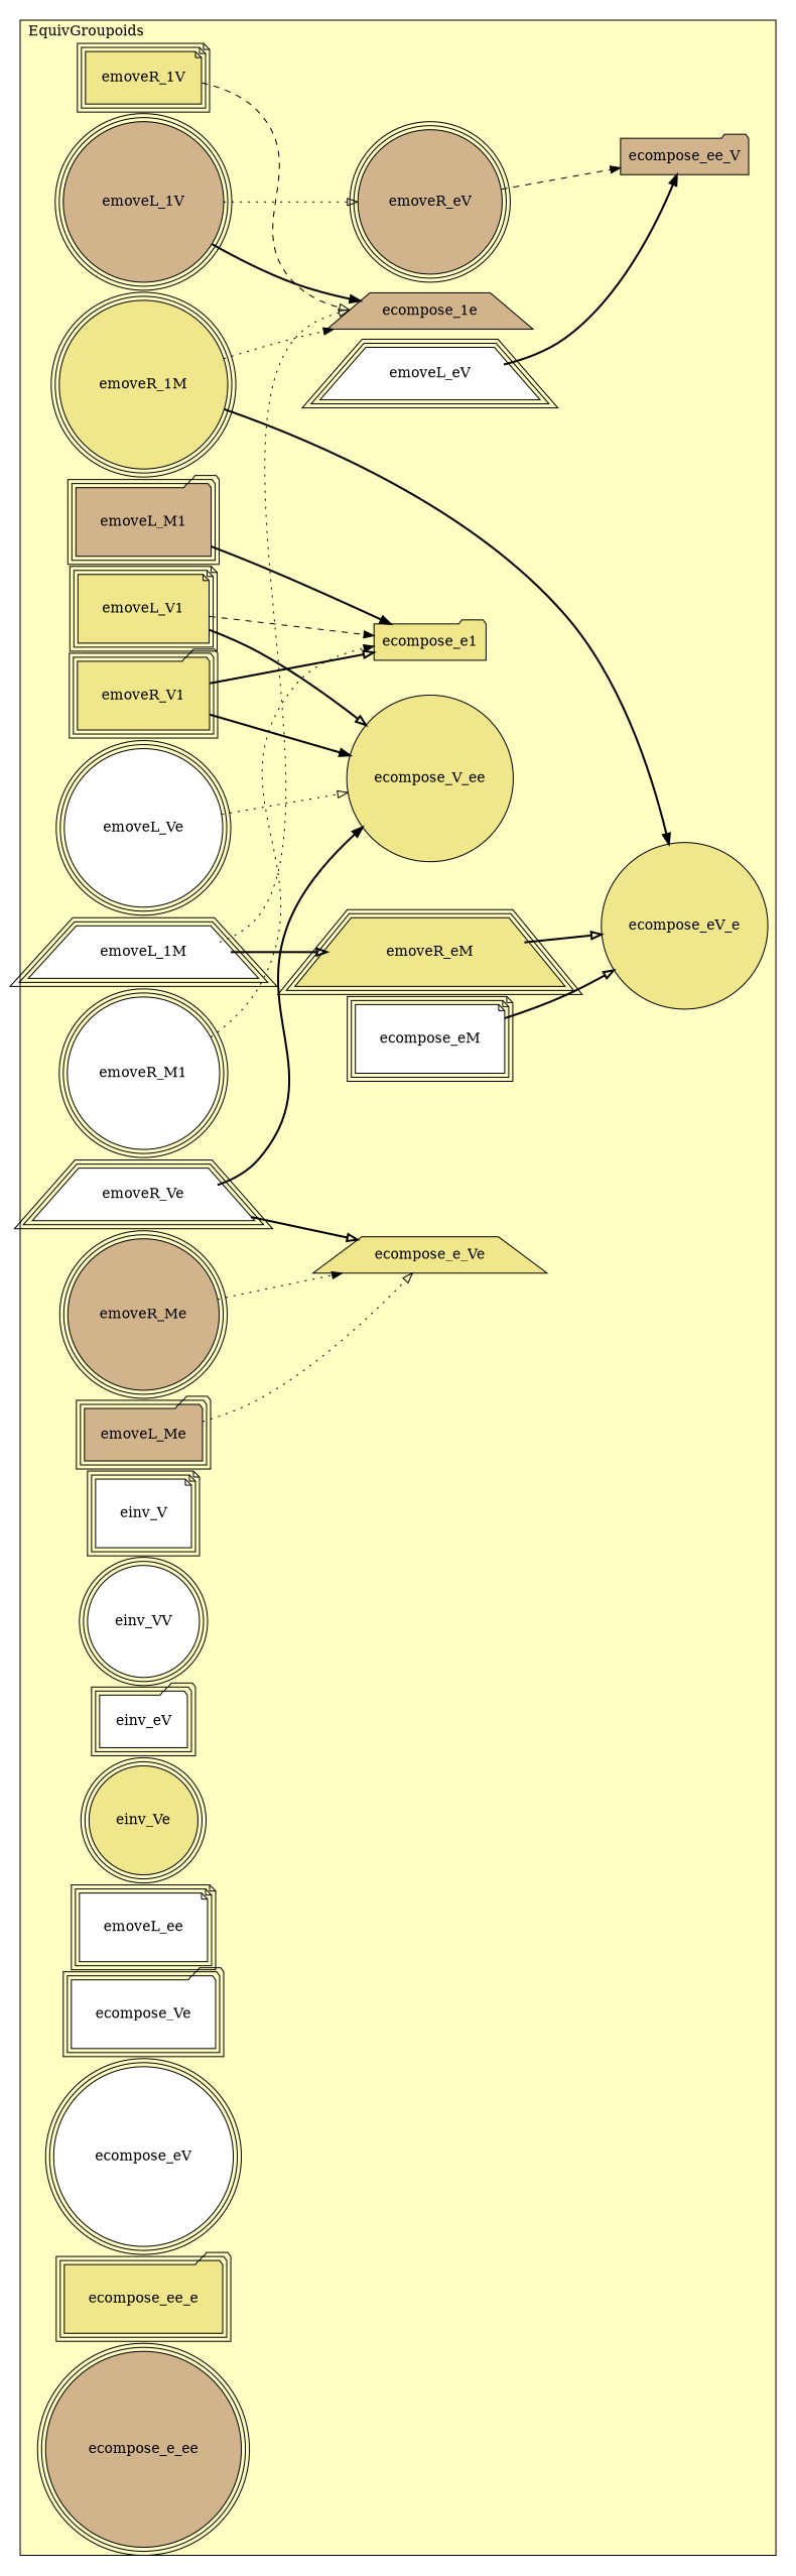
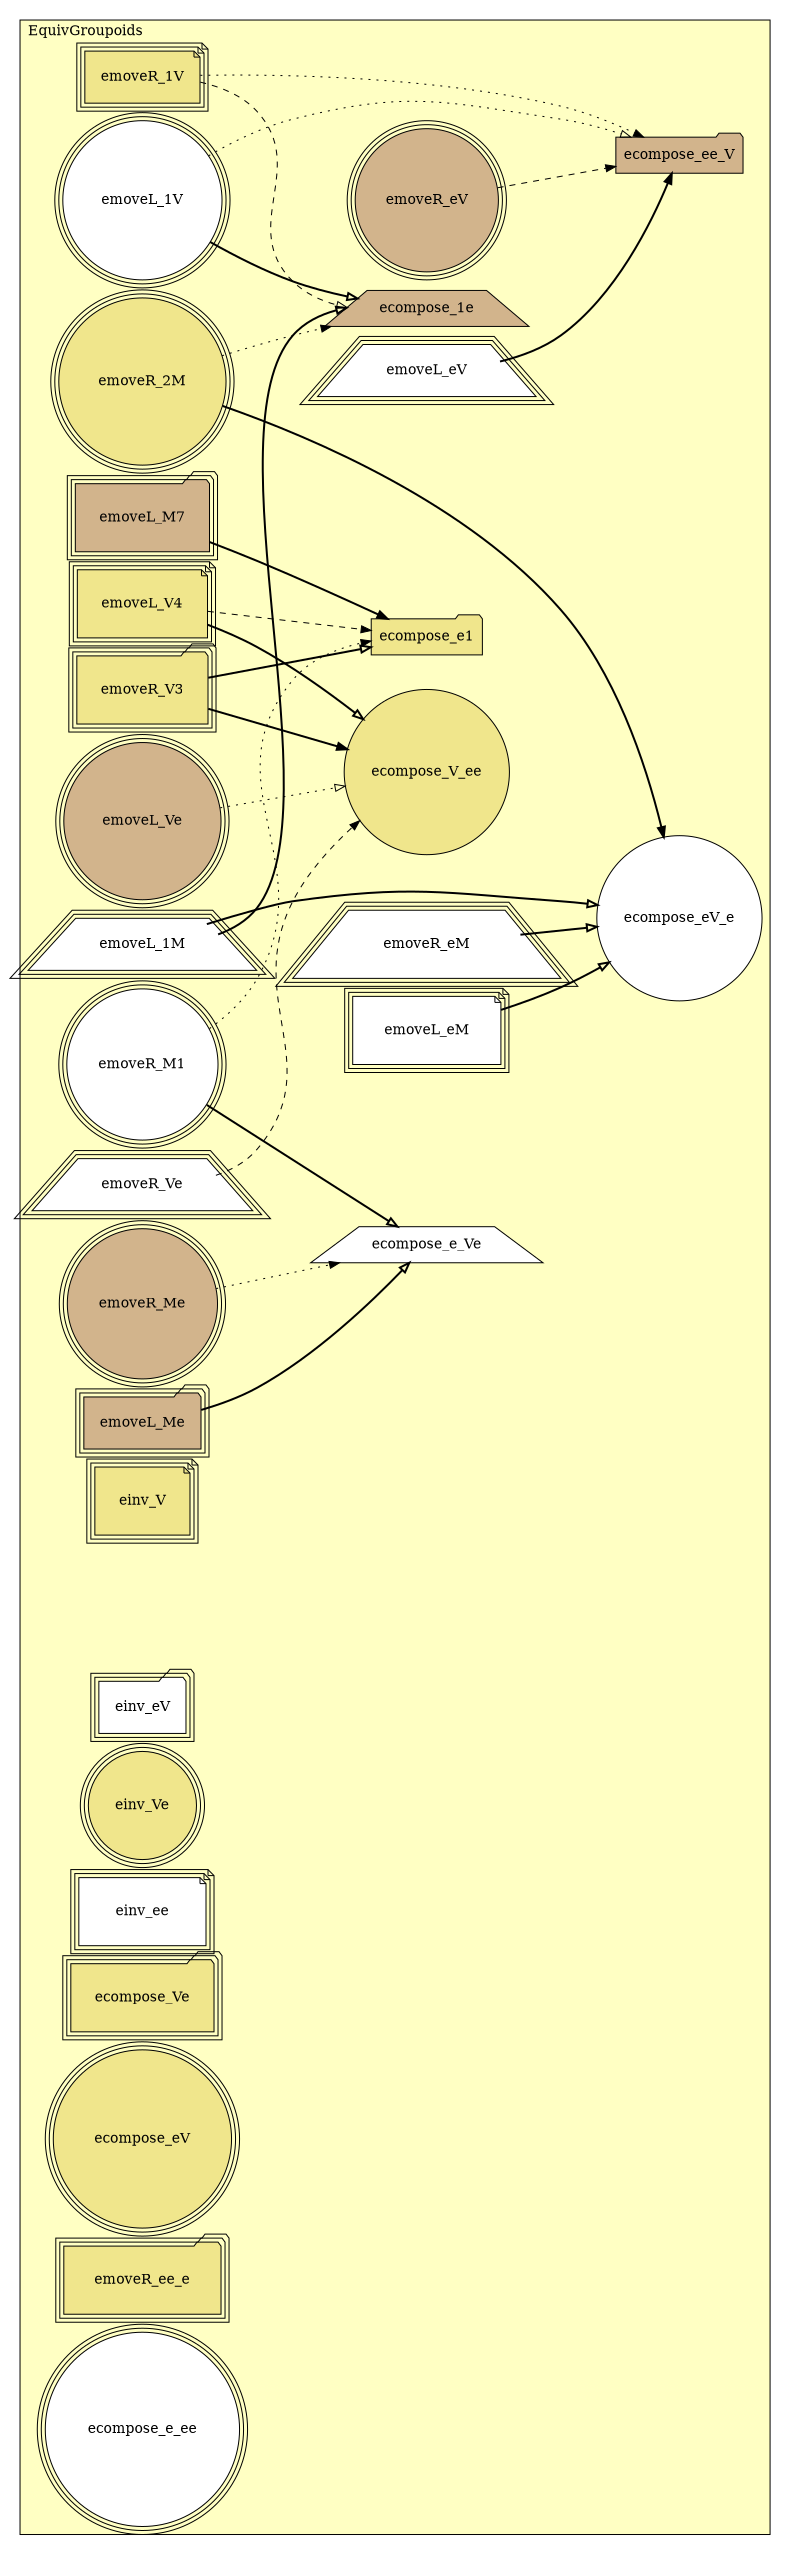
  digraph {
    rankdir=LR
    node [fillcolor=khaki peripheries=3 shape=circle style=filled]
    edge [arrowhead=onormal style=bold]
-   n1 [label=emoveR_V1 shape=folder]
+   n1 [label=emoveR_V3 shape=folder]
    n2 [label=emoveR_1V shape=note]
-   n3 [label=emoveR_1M]
+   n3 [label=emoveR_2M]
    n4 [fillcolor=white label=emoveR_M1]
-   n5 [label=emoveL_V1 shape=note]
-   n6 [fillcolor=tan label=emoveL_1V]
-   n7 [fillcolor=tan label=emoveL_M1 shape=folder]
+   n5 [label=emoveL_V4 shape=note]
+   n6 [fillcolor=white label=emoveL_1V]
+   n7 [fillcolor=tan label=emoveL_M7 shape=folder]
    n8 [fillcolor=white label=emoveL_1M shape=trapezium]
    n9 [fillcolor=white label=emoveL_eV shape=trapezium]
-   n10 [fillcolor=white label=emoveL_Ve]
-   n11 [fillcolor=white label=ecompose_eM shape=note]
+   n10 [fillcolor=tan label=emoveL_Ve]
+   n11 [fillcolor=white label=emoveL_eM shape=note]
    n12 [fillcolor=tan label=emoveL_Me shape=folder]
    n13 [fillcolor=tan label=emoveR_eV]
    n14 [fillcolor=white label=emoveR_Ve shape=trapezium]
-   n15 [label=emoveR_eM shape=trapezium]
+   n15 [fillcolor=white label=emoveR_eM shape=trapezium]
    n16 [fillcolor=tan label=emoveR_Me]
-   n17 [fillcolor=white label=einv_V shape=note]
-   n18 [fillcolor=white label=einv_VV]
+   n17 [label=einv_V shape=note]
    n19 [fillcolor=white label=einv_eV shape=folder]
    n20 [label=einv_Ve]
-   n21 [fillcolor=white label=emoveL_ee shape=note]
-   n22 [label=ecompose_eV_e peripheries=""]
+   n21 [fillcolor=white label=einv_ee shape=note]
+   n22 [fillcolor=white label=ecompose_eV_e peripheries=""]
    n23 [fillcolor=tan label=ecompose_ee_V shape=folder peripheries=""]
-   n24 [label=ecompose_e_Ve shape=trapezium peripheries=""]
+   n24 [fillcolor=white label=ecompose_e_Ve shape=trapezium peripheries=""]
    n25 [label=ecompose_V_ee peripheries=""]
-   n26 [fillcolor=white label=ecompose_Ve shape=folder]
-   n27 [fillcolor=white label=ecompose_eV]
-   n28 [label=ecompose_ee_e shape=folder]
-   n29 [fillcolor=tan label=ecompose_e_ee]
+   n26 [label=ecompose_Ve shape=folder]
+   n27 [label=ecompose_eV]
+   n28 [label=emoveR_ee_e shape=folder]
+   n29 [fillcolor=white label=ecompose_e_ee]
    n30 [fillcolor=tan label=ecompose_1e shape=trapezium peripheries=""]
    n31 [label=ecompose_e1 shape=folder peripheries=""]
    subgraph cluster_1 {
      fillcolor="#FFFFC3"
      label=EquivGroupoids
      labeljust=l
      style=filled
      n1
      n2
      n3
      n4
      n5
      n6
      n7
      n8
      n9
      n10
      n11
      n12
      n13
      n14
      n15
      n16
      n17
-     n18
      n19
      n20
      n21
      n22
      n23
      n24
      n25
      n26
      n27
      n28
      n29
      n30
      n31
    }
    n1 -> n25 [arrowhead=normal]
    n1 -> n31
+   n2 -> n23 [arrowhead=normal style=dotted]
    n2 -> n30 [style=dashed]
    n3 -> n22 [arrowhead=normal]
    n3 -> n30 [arrowhead=normal style=dotted]
-   n14 -> n24
+   n4 -> n24
    n4 -> n31 [arrowhead=normal style=dotted]
    n5 -> n25
    n5 -> n31 [arrowhead=normal style=dashed]
-   n6 -> n13 [style=dotted]
-   n6 -> n30 [arrowhead=normal]
+   n6 -> n23 [style=dotted]
+   n6 -> n30
    n7 -> n31 [arrowhead=normal]
-   n8 -> n15
-   n8 -> n30 [style=dotted]
+   n8 -> n22
+   n8 -> n30
    n9 -> n23 [arrowhead=normal]
    n10 -> n25 [style=dotted]
    n11 -> n22
-   n12 -> n24 [style=dotted]
+   n12 -> n24
    n13 -> n23 [arrowhead=normal style=dashed]
-   n14 -> n25 [arrowhead=normal]
+   n14 -> n25 [arrowhead=normal style=dashed]
    n15 -> n22
    n16 -> n24 [arrowhead=normal style=dotted]
  }
